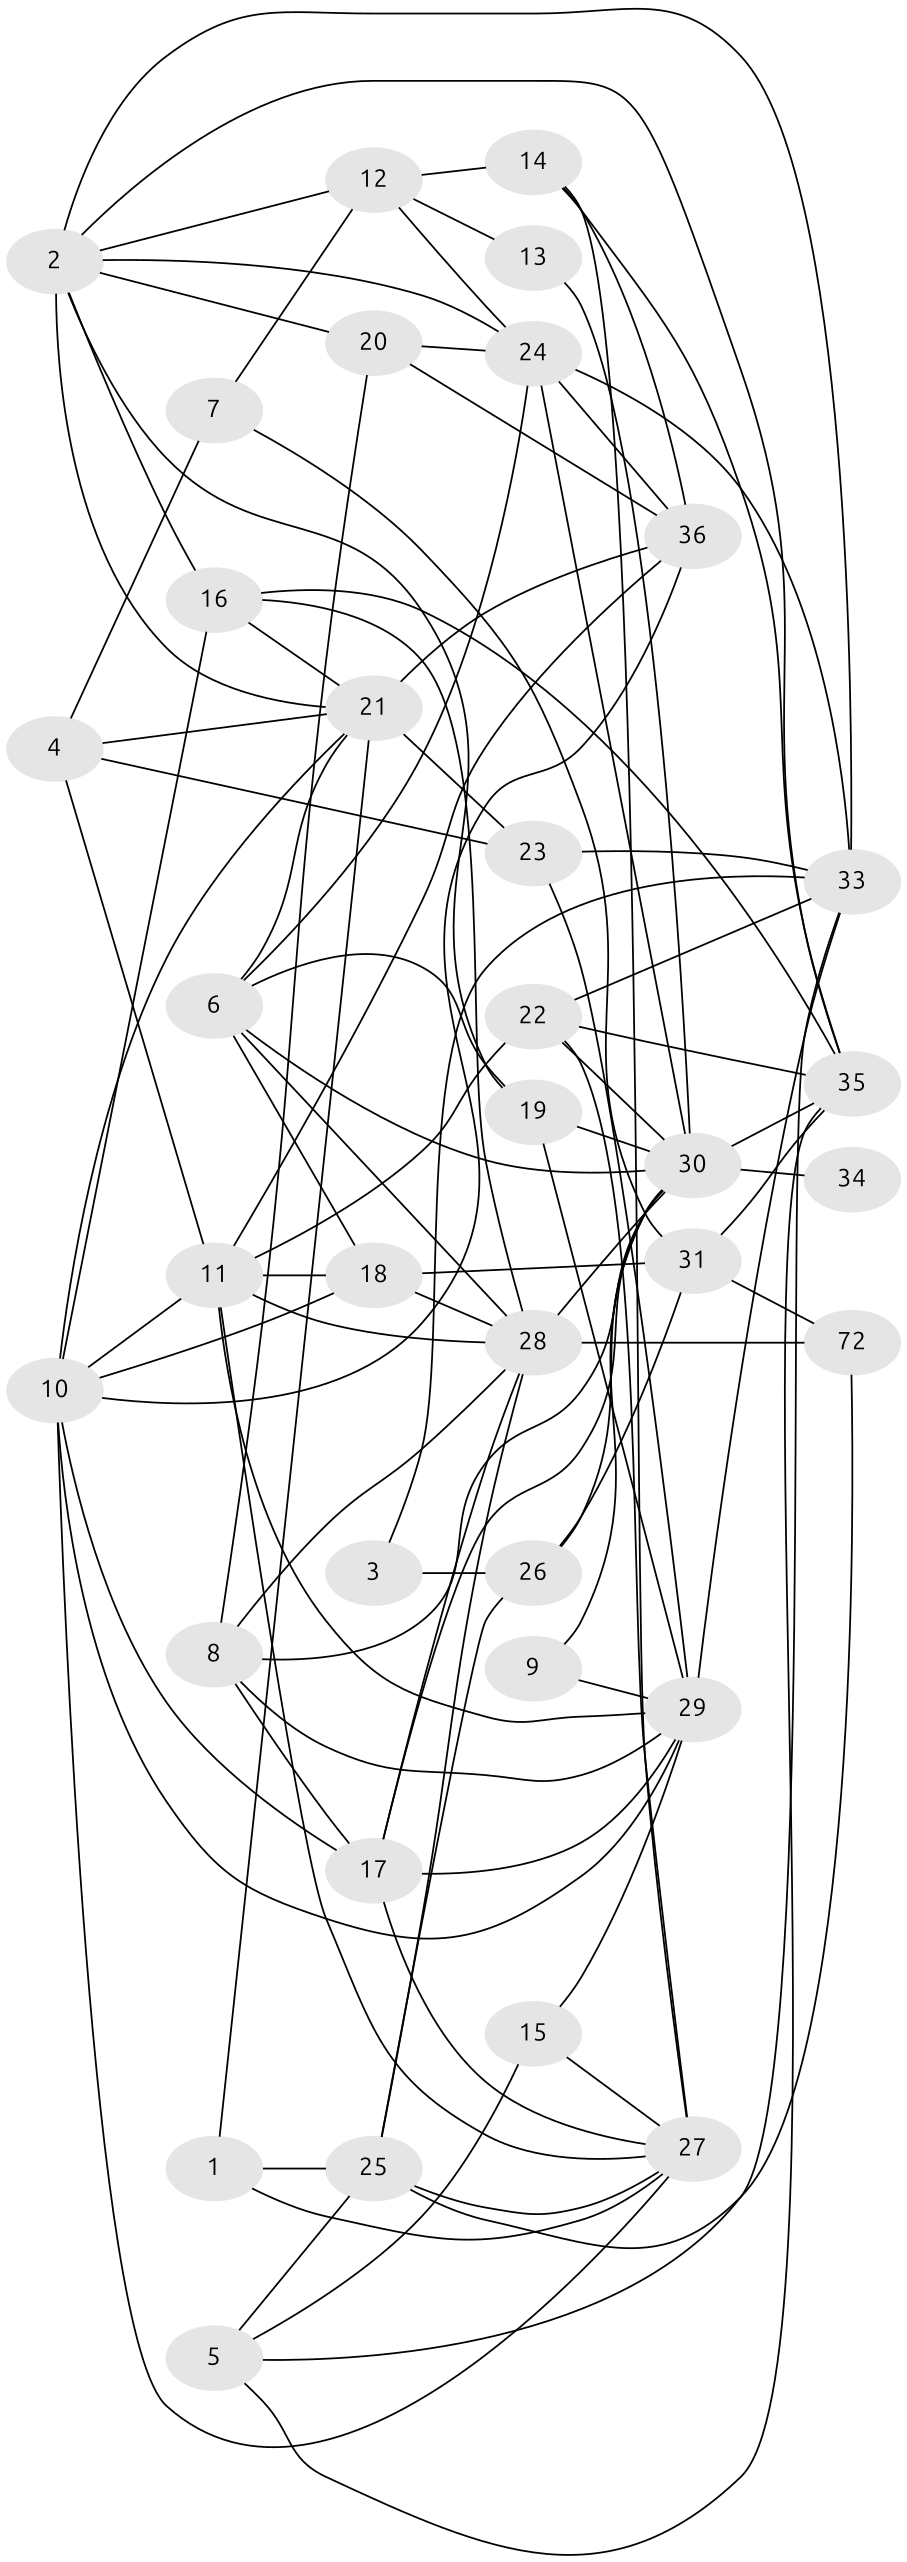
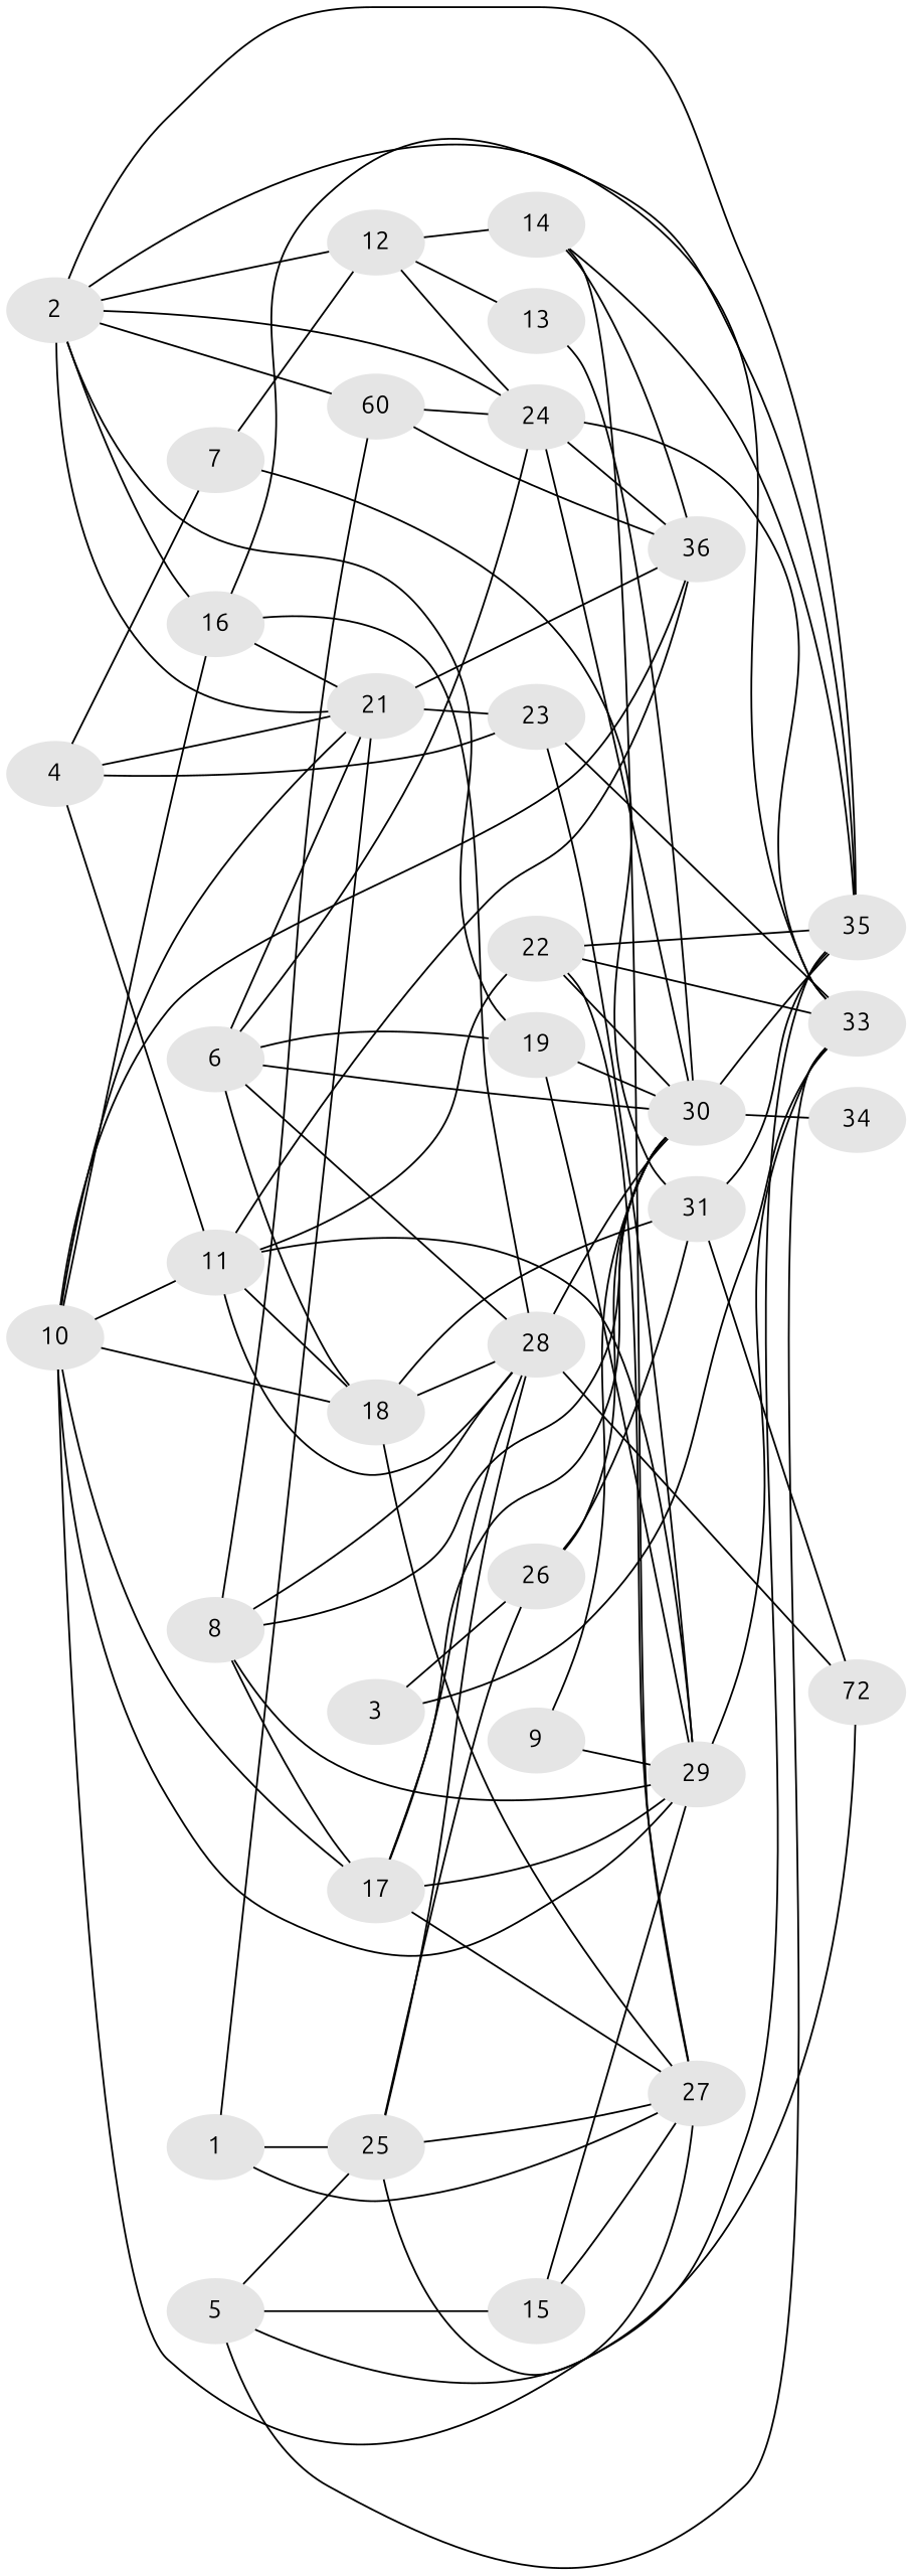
  graph {
    fontname=Ubuntu
    rankdir=LR
    node [color=gray90 fontname=Ubuntu style=filled]
    edge [fontname=Ubuntu weight=1.0]
    1
    21
    25
    27
    23
    36
    26
    28
    n9 [label=72]
    2
    12
    16
    19
    24
    33
    35
-   20
+   20 [label=60]
    13
    14
    30
    29
    3
    31
    4
    7
    11
    18
    22
    5
    15
    6
    34
    8
    17
    9
    10
    1 -- 21
    1 -- 25
    1 -- 27
    21 -- 23
    21 -- 36
    25 -- 27
    25 -- 26
    25 -- 28 [weight=2.0]
    25 -- n9
    23 -- 33
    23 -- 29
    26 -- 30
    26 -- 31 [weight=2.0]
    28 -- n9
    28 -- 30
    2 -- 21
    2 -- 12 [weight=2.0]
    2 -- 16
    2 -- 19
    2 -- 24
    2 -- 33
    2 -- 35
    2 -- 20
    12 -- 24
    12 -- 13
    12 -- 14
    16 -- 21
    16 -- 28
    16 -- 35
    19 -- 30 [weight=2.0]
    19 -- 29
    24 -- 36
    24 -- 33
    24 -- 30
    20 -- 36
    20 -- 24
    13 -- 30
    14 -- 27
    14 -- 36
    14 -- 35
    30 -- 35
    30 -- 34
    29 -- 33
    3 -- 26
    3 -- 33
    31 -- n9
    31 -- 35 [weight=2.0]
    4 -- 21
    4 -- 23
    4 -- 7 [weight=2.0]
    4 -- 11
    7 -- 12
    7 -- 31
-   11 -- 27
+   18 -- 27
    11 -- 36
    11 -- 28
    11 -- 29
    11 -- 18
    11 -- 22
    18 -- 28
    18 -- 31
    22 -- 27
    22 -- 33
    22 -- 35
    22 -- 30
    5 -- 25
    5 -- 33
    5 -- 35
    5 -- 15
    15 -- 27
    15 -- 29
    6 -- 21
    6 -- 28
    6 -- 19
    6 -- 24
    6 -- 30
    6 -- 18
    8 -- 28
    8 -- 20
    8 -- 30
    8 -- 29
    8 -- 17
    17 -- 27
    17 -- 28 [weight=2.0]
    17 -- 30
    17 -- 29
    9 -- 30
    9 -- 29 [weight=2.0]
    10 -- 21
    10 -- 27
    10 -- 36
    10 -- 16
    10 -- 29
    10 -- 11
    10 -- 18
    10 -- 17
  }
